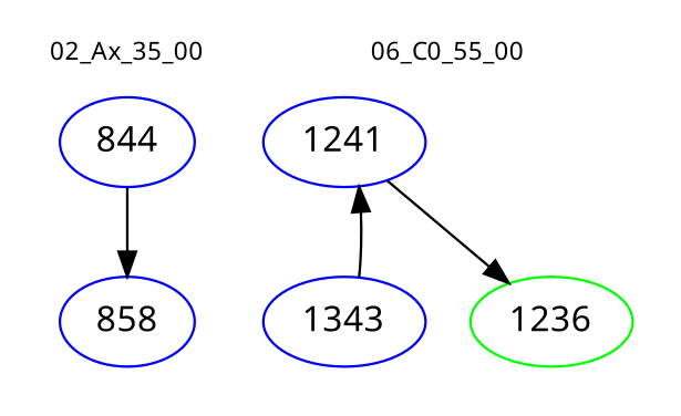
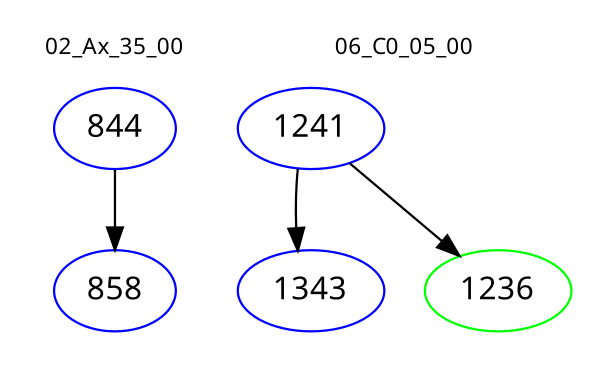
  digraph {
    fontname="Noto Sans"
    node [color=blue fontname="Noto Sans"]
    edge [color=black fontname="Noto Sans"]
    n1 [label=844]
    n2 [label=858]
    n3 [label=1241]
    n4 [label=1343]
    n5 [color=green label=1236]
    subgraph cluster_1 {
      color=white
      fontsize=10
      label="02_Ax_35_00"
      n1
      n2
    }
    subgraph cluster_2 {
      color=white
      fontsize=10
-     label="06_C0_55_00"
+     label="06_C0_05_00"
      n3
      n4
      n5
    }
    n1 -> n2
-   n4 -> n3
+   n3 -> n4
    n3 -> n5
  }
